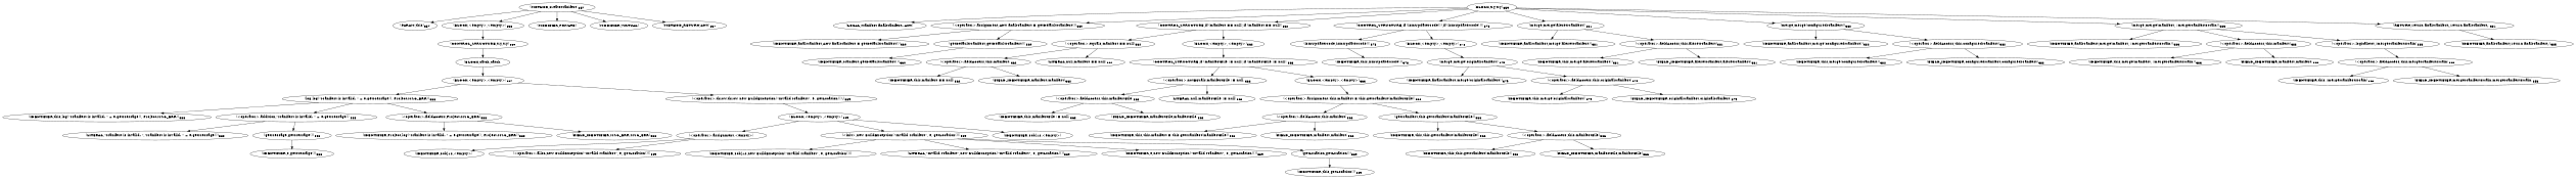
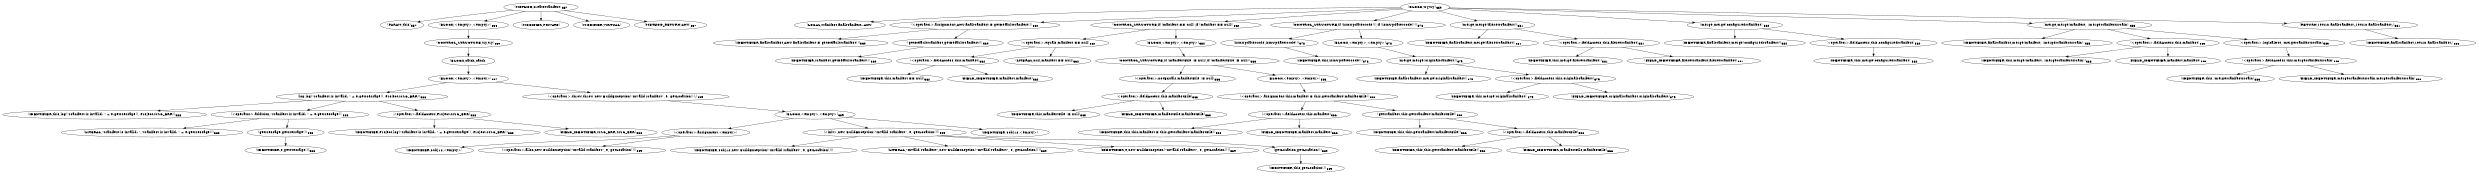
  digraph {
    n1 [label=<(METHOD,createManifest)<SUB>357</SUB>>]
    n2 [label=<(PARAM,this)<SUB>357</SUB>>]
    n3 [label=<(BLOCK,&lt;empty&gt;,&lt;empty&gt;)<SUB>358</SUB>>]
    n4 [label=<(MODIFIER,PRIVATE)>]
    n5 [label=<(MODIFIER,VIRTUAL)>]
    n6 [label=<(METHOD_RETURN,ANY)<SUB>357</SUB>>]
    n7 [label=<(CONTROL_STRUCTURE,try,try)<SUB>359</SUB>>]
    n8 [label=<(BLOCK,catch,catch)>]
    n9 [label=<(BLOCK,try,try)<SUB>359</SUB>>]
    n10 [label=<(LOCAL,Manifest finalManifest: ANY)>]
    n11 [label=<(&lt;operator&gt;.assignment,ANY finalManifest = getDefaultManifest())<SUB>360</SUB>>]
    n12 [label=<(CONTROL_STRUCTURE,if (manifest == null),if (manifest == null))<SUB>362</SUB>>]
    n13 [label=<(CONTROL_STRUCTURE,if (isInUpdateMode()),if (isInUpdateMode()))<SUB>378</SUB>>]
    n14 [label=<(merge,merge(filesetManifest))<SUB>381</SUB>>]
    n15 [label=<(merge,merge(configuredManifest))<SUB>382</SUB>>]
    n16 [label=<(merge,merge(manifest, !mergeManifestsMain))<SUB>383</SUB>>]
    n17 [label=<(RETURN,return finalManifest;,return finalManifest;)<SUB>381</SUB>>]
    n18 [label=<(BLOCK,&lt;empty&gt;,&lt;empty&gt;)<SUB>387</SUB>>]
    n19 [label=<(IDENTIFIER,finalManifest,ANY finalManifest = getDefaultManifest())<SUB>360</SUB>>]
    n20 [label=<(getDefaultManifest,getDefaultManifest())<SUB>360</SUB>>]
    n21 [label=<(&lt;operator&gt;.equals,manifest == null)<SUB>362</SUB>>]
    n22 [label=<(BLOCK,&lt;empty&gt;,&lt;empty&gt;)<SUB>362</SUB>>]
    n23 [label=<(isInUpdateMode,isInUpdateMode())<SUB>378</SUB>>]
    n24 [label=<(BLOCK,&lt;empty&gt;,&lt;empty&gt;)<SUB>378</SUB>>]
    n25 [label=<(IDENTIFIER,finalManifest,merge(filesetManifest))<SUB>381</SUB>>]
    n26 [label=<(&lt;operator&gt;.fieldAccess,this.filesetManifest)<SUB>381</SUB>>]
    n27 [label=<(IDENTIFIER,finalManifest,merge(configuredManifest))<SUB>382</SUB>>]
    n28 [label=<(&lt;operator&gt;.fieldAccess,this.configuredManifest)<SUB>382</SUB>>]
    n29 [label=<(IDENTIFIER,finalManifest,merge(manifest, !mergeManifestsMain))<SUB>383</SUB>>]
    n30 [label=<(&lt;operator&gt;.fieldAccess,this.manifest)<SUB>383</SUB>>]
    n31 [label=<(&lt;operator&gt;.logicalNot,!mergeManifestsMain)<SUB>383</SUB>>]
    n32 [label=<(IDENTIFIER,finalManifest,return finalManifest;)<SUB>385</SUB>>]
    n33 [label=<(IDENTIFIER,Manifest,getDefaultManifest())<SUB>360</SUB>>]
    n34 [label=<(&lt;operator&gt;.fieldAccess,this.manifest)<SUB>362</SUB>>]
    n35 [label=<(LITERAL,null,manifest == null)<SUB>362</SUB>>]
    n36 [label=<(CONTROL_STRUCTURE,if (manifestFile != null),if (manifestFile != null))<SUB>363</SUB>>]
    n37 [label=<(IDENTIFIER,this,manifest == null)<SUB>362</SUB>>]
    n38 [label=<(FIELD_IDENTIFIER,manifest,manifest)<SUB>362</SUB>>]
    n39 [label=<(&lt;operator&gt;.notEquals,manifestFile != null)<SUB>363</SUB>>]
    n40 [label=<(BLOCK,&lt;empty&gt;,&lt;empty&gt;)<SUB>363</SUB>>]
    n41 [label=<(&lt;operator&gt;.fieldAccess,this.manifestFile)<SUB>363</SUB>>]
-   n42 [label=<(LITERAL,null,manifestFile != null)<SUB>363</SUB>>]
    n43 [label=<(&lt;operator&gt;.assignment,this.manifest = this.getManifest(manifestFile))<SUB>366</SUB>>]
    n44 [label=<(IDENTIFIER,this,manifestFile != null)<SUB>363</SUB>>]
    n45 [label=<(FIELD_IDENTIFIER,manifestFile,manifestFile)<SUB>363</SUB>>]
    n46 [label=<(&lt;operator&gt;.fieldAccess,this.manifest)<SUB>366</SUB>>]
    n47 [label=<(getManifest,this.getManifest(manifestFile))<SUB>366</SUB>>]
    n48 [label=<(IDENTIFIER,this,this.manifest = this.getManifest(manifestFile))<SUB>366</SUB>>]
    n49 [label=<(FIELD_IDENTIFIER,manifest,manifest)<SUB>366</SUB>>]
    n50 [label=<(IDENTIFIER,this,this.getManifest(manifestFile))<SUB>366</SUB>>]
    n51 [label=<(&lt;operator&gt;.fieldAccess,this.manifestFile)<SUB>366</SUB>>]
    n52 [label=<(IDENTIFIER,this,this.getManifest(manifestFile))<SUB>366</SUB>>]
    n53 [label=<(FIELD_IDENTIFIER,manifestFile,manifestFile)<SUB>366</SUB>>]
    n54 [label=<(IDENTIFIER,this,isInUpdateMode())<SUB>378</SUB>>]
    n55 [label=<(merge,merge(originalManifest))<SUB>379</SUB>>]
    n56 [label=<(IDENTIFIER,finalManifest,merge(originalManifest))<SUB>379</SUB>>]
    n57 [label=<(&lt;operator&gt;.fieldAccess,this.originalManifest)<SUB>379</SUB>>]
    n58 [label=<(IDENTIFIER,this,merge(originalManifest))<SUB>379</SUB>>]
    n59 [label=<(FIELD_IDENTIFIER,originalManifest,originalManifest)<SUB>379</SUB>>]
    n60 [label=<(IDENTIFIER,this,merge(filesetManifest))<SUB>381</SUB>>]
    n61 [label=<(FIELD_IDENTIFIER,filesetManifest,filesetManifest)<SUB>381</SUB>>]
    n62 [label=<(IDENTIFIER,this,merge(configuredManifest))<SUB>382</SUB>>]
-   n63 [label=<(FIELD_IDENTIFIER,configuredManifest,configuredManifest)<SUB>382</SUB>>]
    n64 [label=<(IDENTIFIER,this,merge(manifest, !mergeManifestsMain))<SUB>383</SUB>>]
    n65 [label=<(FIELD_IDENTIFIER,manifest,manifest)<SUB>383</SUB>>]
    n66 [label=<(&lt;operator&gt;.fieldAccess,this.mergeManifestsMain)<SUB>383</SUB>>]
    n67 [label=<(IDENTIFIER,this,!mergeManifestsMain)<SUB>383</SUB>>]
    n68 [label=<(FIELD_IDENTIFIER,mergeManifestsMain,mergeManifestsMain)<SUB>353</SUB>>]
    n69 [label=<(log,log(&quot;Manifest is invalid: &quot; + e.getMessage(), Project.MSG_ERR))<SUB>388</SUB>>]
    n70 [label=<(&lt;operator&gt;.throw,throw new BuildException(&quot;Invalid Manifest&quot;, e, getLocation());)<SUB>389</SUB>>]
    n71 [label=<(IDENTIFIER,this,log(&quot;Manifest is invalid: &quot; + e.getMessage(), Project.MSG_ERR))<SUB>388</SUB>>]
    n72 [label=<(&lt;operator&gt;.addition,&quot;Manifest is invalid: &quot; + e.getMessage())<SUB>388</SUB>>]
    n73 [label=<(&lt;operator&gt;.fieldAccess,Project.MSG_ERR)<SUB>388</SUB>>]
    n74 [label=<(BLOCK,&lt;empty&gt;,&lt;empty&gt;)<SUB>389</SUB>>]
    n75 [label=<(LITERAL,&quot;Manifest is invalid: &quot;,&quot;Manifest is invalid: &quot; + e.getMessage())<SUB>388</SUB>>]
    n76 [label=<(getMessage,getMessage())<SUB>388</SUB>>]
    n77 [label=<(IDENTIFIER,Project,log(&quot;Manifest is invalid: &quot; + e.getMessage(), Project.MSG_ERR))<SUB>388</SUB>>]
    n78 [label=<(FIELD_IDENTIFIER,MSG_ERR,MSG_ERR)<SUB>388</SUB>>]
    n79 [label=<(IDENTIFIER,e,getMessage())<SUB>388</SUB>>]
    n80 [label=<(&lt;operator&gt;.assignment,&lt;empty&gt;)>]
    n81 [label=<(&lt;init&gt;,new BuildException(&quot;Invalid Manifest&quot;, e, getLocation()))<SUB>389</SUB>>]
    n82 [label=<(IDENTIFIER,$obj12,&lt;empty&gt;)>]
    n83 [label=<(IDENTIFIER,$obj12,&lt;empty&gt;)>]
    n84 [label=<(&lt;operator&gt;.alloc,new BuildException(&quot;Invalid Manifest&quot;, e, getLocation()))<SUB>389</SUB>>]
    n85 [label=<(IDENTIFIER,$obj12,new BuildException(&quot;Invalid Manifest&quot;, e, getLocation()))>]
    n86 [label=<(LITERAL,&quot;Invalid Manifest&quot;,new BuildException(&quot;Invalid Manifest&quot;, e, getLocation()))<SUB>389</SUB>>]
    n87 [label=<(IDENTIFIER,e,new BuildException(&quot;Invalid Manifest&quot;, e, getLocation()))<SUB>389</SUB>>]
    n88 [label=<(getLocation,getLocation())<SUB>389</SUB>>]
    n89 [label=<(IDENTIFIER,this,getLocation())<SUB>389</SUB>>]
    n1 -> n2
    n1 -> n3
    n1 -> n4
    n1 -> n5
    n1 -> n6
    n3 -> n7
    n7 -> n8
    n8 -> n18
    n9 -> n10
    n9 -> n11
    n9 -> n12
    n9 -> n13
    n9 -> n14
    n9 -> n15
    n9 -> n16
    n9 -> n17
    n11 -> n19
    n11 -> n20
    n12 -> n21
    n12 -> n22
    n13 -> n23
    n13 -> n24
    n14 -> n25
    n14 -> n26
    n15 -> n27
    n15 -> n28
    n16 -> n29
    n16 -> n30
    n16 -> n31
    n17 -> n32
    n18 -> n69
    n18 -> n70
    n20 -> n33
    n21 -> n34
    n21 -> n35
    n22 -> n36
    n23 -> n54
    n24 -> n55
    n26 -> n60
    n26 -> n61
    n28 -> n62
-   n28 -> n63
    n30 -> n64
    n30 -> n65
    n31 -> n66
    n34 -> n37
    n34 -> n38
    n36 -> n39
    n36 -> n40
    n39 -> n41
-   n39 -> n42
    n40 -> n43
    n41 -> n44
    n41 -> n45
    n43 -> n46
    n43 -> n47
    n46 -> n48
    n46 -> n49
    n47 -> n50
    n47 -> n51
    n51 -> n52
    n51 -> n53
    n55 -> n56
    n55 -> n57
    n57 -> n58
    n57 -> n59
    n66 -> n67
    n66 -> n68
    n69 -> n71
    n69 -> n72
    n69 -> n73
    n70 -> n74
    n72 -> n75
    n72 -> n76
    n73 -> n77
    n73 -> n78
    n74 -> n80
    n74 -> n81
    n74 -> n82
    n76 -> n79
    n80 -> n83
    n80 -> n84
    n81 -> n85
    n81 -> n86
    n81 -> n87
    n81 -> n88
    n88 -> n89
  }
